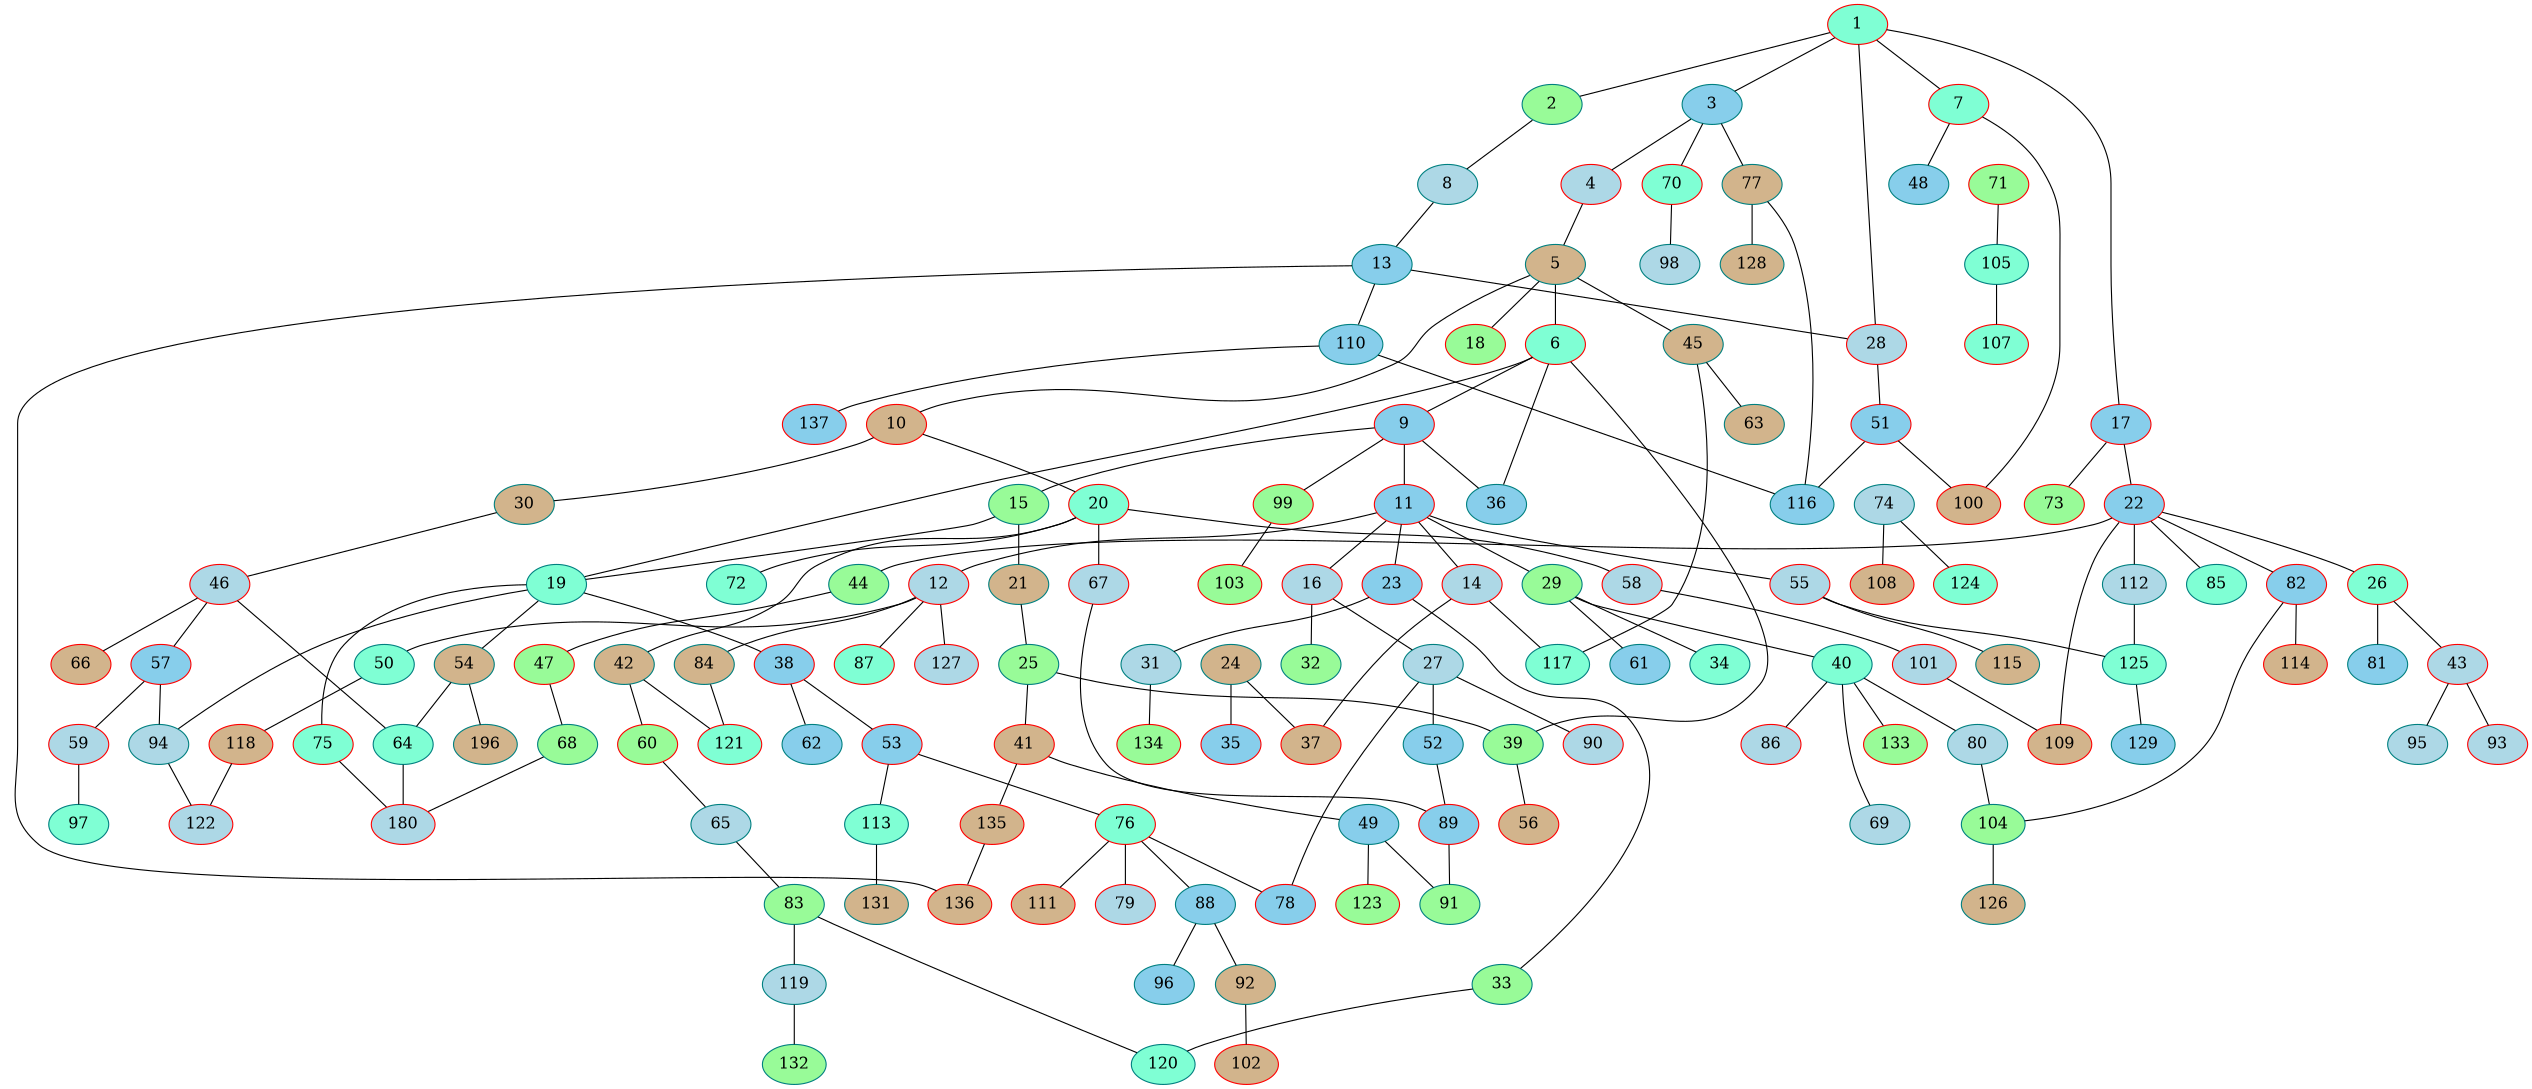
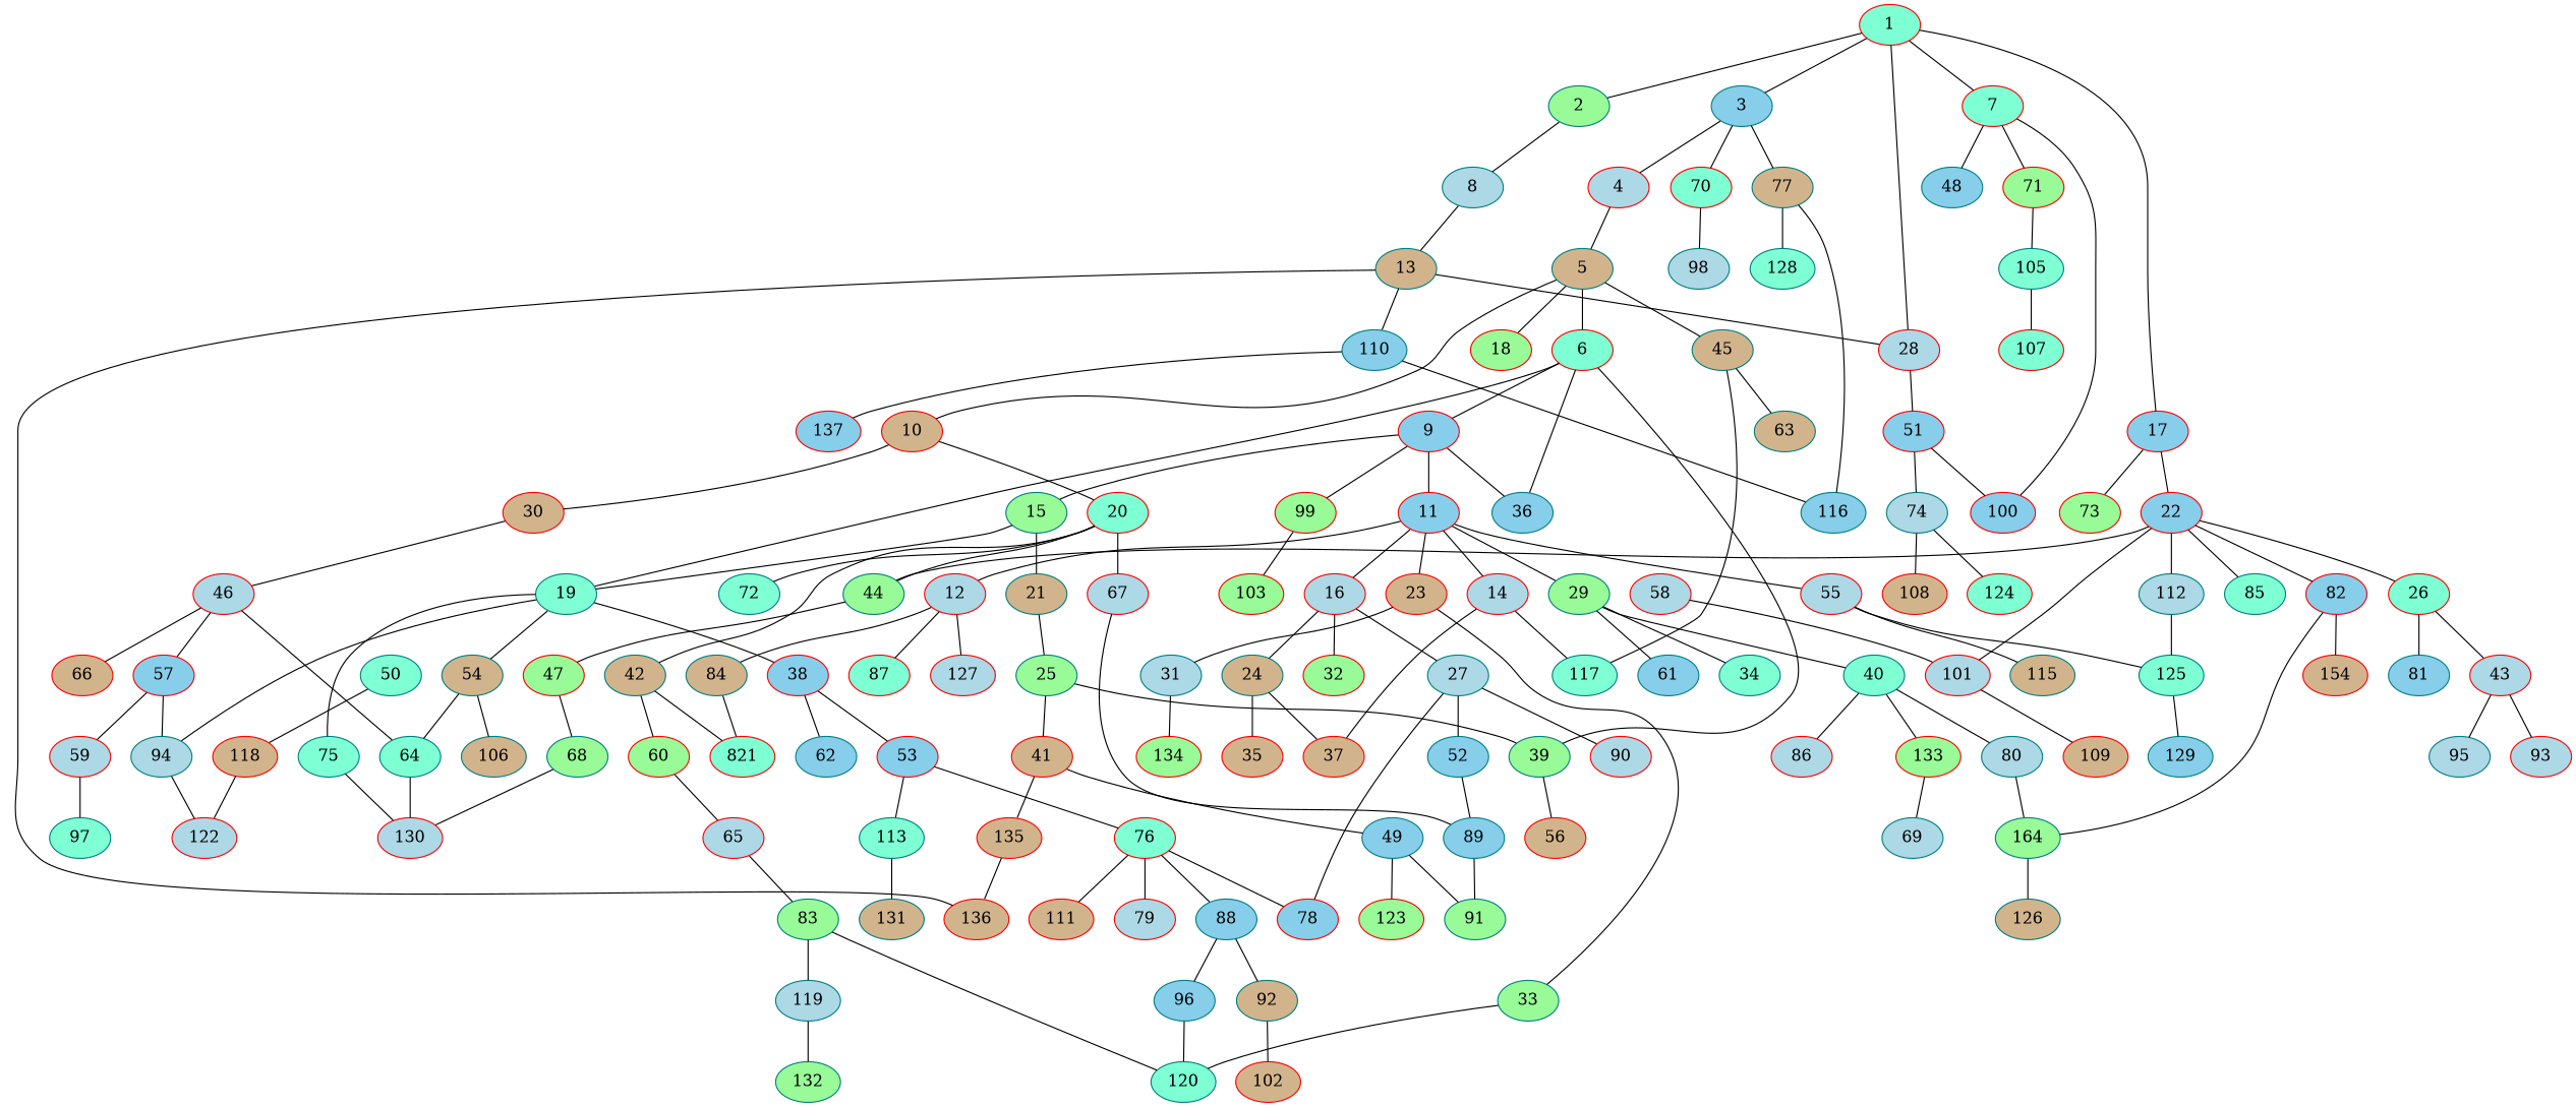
  graph {
    node [color=red fillcolor=lightblue style=filled]
    1 [fillcolor=aquamarine]
    2 [color=teal fillcolor=palegreen]
    3 [color=teal fillcolor=skyblue]
    7 [fillcolor=aquamarine]
    17 [fillcolor=skyblue]
    28
    8 [color=teal]
    4
    70 [fillcolor=aquamarine]
    77 [color=teal fillcolor=tan]
    48 [color=teal fillcolor=skyblue]
    71 [fillcolor=palegreen]
-   100 [fillcolor=tan]
+   100 [fillcolor=skyblue]
    22 [fillcolor=skyblue]
    73 [fillcolor=palegreen]
    51 [fillcolor=skyblue]
-   13 [color=teal fillcolor=skyblue]
+   13 [color=teal fillcolor=tan]
    5 [color=teal fillcolor=tan]
    98 [color=teal]
    116 [color=teal fillcolor=skyblue]
-   128 [color=teal fillcolor=tan]
+   128 [color=teal fillcolor=aquamarine]
    6 [fillcolor=aquamarine]
    10 [fillcolor=tan]
    18 [fillcolor=palegreen]
    45 [color=teal fillcolor=tan]
    9 [fillcolor=skyblue]
    19 [color=teal fillcolor=aquamarine]
    36 [color=teal fillcolor=skyblue]
    39 [color=teal fillcolor=palegreen]
    20 [fillcolor=aquamarine]
-   30 [color=teal fillcolor=tan]
+   30 [fillcolor=tan]
    117 [color=teal fillcolor=aquamarine]
    63 [color=teal fillcolor=tan]
    11 [fillcolor=skyblue]
    15 [color=teal fillcolor=palegreen]
    99 [fillcolor=palegreen]
    38 [fillcolor=skyblue]
    54 [color=teal fillcolor=tan]
-   75 [fillcolor=aquamarine]
+   75 [color=teal fillcolor=aquamarine]
    94 [color=teal]
    56 [fillcolor=tan]
    105 [color=teal fillcolor=aquamarine]
    110 [color=teal fillcolor=skyblue]
    136 [fillcolor=tan]
    12
    14
    16
-   23 [fillcolor=skyblue]
+   23 [fillcolor=tan]
    29 [color=teal fillcolor=palegreen]
    55
    21 [color=teal fillcolor=tan]
    103 [fillcolor=palegreen]
    42 [color=teal fillcolor=tan]
    58
    67
    72 [color=teal fillcolor=aquamarine]
    46
    50 [color=teal fillcolor=aquamarine]
    84 [color=teal fillcolor=tan]
    87 [fillcolor=aquamarine]
    127
    37 [fillcolor=tan]
    24 [color=teal fillcolor=tan]
    27 [color=teal]
-   32 [color=teal fillcolor=palegreen]
+   32 [fillcolor=palegreen]
    31 [color=teal]
    33 [color=teal fillcolor=palegreen]
    34 [color=teal fillcolor=aquamarine]
    40 [color=teal fillcolor=aquamarine]
    61 [color=teal fillcolor=skyblue]
    115 [color=teal fillcolor=tan]
    125 [color=teal fillcolor=aquamarine]
    118 [fillcolor=tan]
-   121 [fillcolor=aquamarine]
+   121 [fillcolor=aquamarine label=821]
    137 [fillcolor=skyblue]
    25 [color=teal fillcolor=palegreen]
-   35 [fillcolor=skyblue]
+   35 [fillcolor=tan]
    52 [color=teal fillcolor=skyblue]
    78 [fillcolor=skyblue]
    90
    26 [fillcolor=aquamarine]
    44 [color=teal fillcolor=palegreen]
    82 [fillcolor=skyblue]
    85 [color=teal fillcolor=aquamarine]
    109 [fillcolor=tan]
    112 [color=teal]
    53 [fillcolor=skyblue]
    62 [color=teal fillcolor=skyblue]
    64 [color=teal fillcolor=aquamarine]
-   106 [color=teal fillcolor=tan label=196]
-   130 [label=180]
+   106 [color=teal fillcolor=tan]
+   130
    122
    60 [fillcolor=palegreen]
    101
-   89 [fillcolor=skyblue]
+   89 [color=teal fillcolor=skyblue]
    41 [fillcolor=tan]
    43
    81 [color=teal fillcolor=skyblue]
    47 [fillcolor=palegreen]
-   104 [color=teal fillcolor=palegreen]
-   114 [fillcolor=tan]
+   104 [color=teal fillcolor=palegreen label=164]
+   114 [fillcolor=tan label=154]
    134 [fillcolor=palegreen]
    120 [color=teal fillcolor=aquamarine]
    49 [color=teal fillcolor=skyblue]
    135 [fillcolor=tan]
    93
    95 [color=teal]
    74 [color=teal]
    69 [color=teal]
    80 [color=teal]
    86
    133 [fillcolor=palegreen]
    57 [fillcolor=skyblue]
    66 [fillcolor=tan]
    76 [fillcolor=aquamarine]
    113 [color=teal fillcolor=aquamarine]
    91 [color=teal fillcolor=palegreen]
    123 [fillcolor=palegreen]
-   65 [color=teal]
+   65
    68 [color=teal fillcolor=palegreen]
    59
    108 [fillcolor=tan]
    124 [fillcolor=aquamarine]
    79
    88 [color=teal fillcolor=skyblue]
    111 [fillcolor=tan]
    131 [color=teal fillcolor=tan]
    129 [color=teal fillcolor=skyblue]
    97 [color=teal fillcolor=aquamarine]
    83 [color=teal fillcolor=palegreen]
    119 [color=teal]
    107 [fillcolor=aquamarine]
    92 [color=teal fillcolor=tan]
    96 [color=teal fillcolor=skyblue]
    126 [color=teal fillcolor=tan]
    132 [color=teal fillcolor=palegreen]
    102 [fillcolor=tan]
    1 -- 2
    1 -- 3
    1 -- 7
    1 -- 17
    1 -- 28
    2 -- 8
    3 -- 4
    3 -- 70
    3 -- 77
    7 -- 48
+   7 -- 71
    7 -- 100
    17 -- 22
    17 -- 73
    28 -- 51
    8 -- 13
    4 -- 5
    70 -- 98
    77 -- 116
    77 -- 128
    71 -- 105
    22 -- 26
    22 -- 44
    22 -- 82
    22 -- 85
-   22 -- 109
+   22 -- 101
    22 -- 112
    51 -- 100
-   51 -- 116
+   51 -- 74
    13 -- 28
    13 -- 110
    13 -- 136
    5 -- 6
    5 -- 10
    5 -- 18
    5 -- 45
    6 -- 9
    6 -- 19
    6 -- 36
    6 -- 39
    10 -- 20
    10 -- 30
    45 -- 117
    45 -- 63
    9 -- 36
    9 -- 11
    9 -- 15
    9 -- 99
    19 -- 38
    19 -- 54
    19 -- 75
    19 -- 94
    39 -- 56
    20 -- 42
-   20 -- 58
+   20 -- 44
    20 -- 67
    20 -- 72
    30 -- 46
    11 -- 12
    11 -- 14
    11 -- 16
    11 -- 23
    11 -- 29
    11 -- 55
    15 -- 19
    15 -- 21
    99 -- 103
    38 -- 53
    38 -- 62
    54 -- 64
    54 -- 106
    75 -- 130
    94 -- 122
    105 -- 107
    110 -- 116
    110 -- 137
-   12 -- 50
    12 -- 84
    12 -- 87
    12 -- 127
    14 -- 117
    14 -- 37
+   16 -- 24
    16 -- 27
    16 -- 32
    23 -- 31
    23 -- 33
    29 -- 34
    29 -- 40
    29 -- 61
    55 -- 115
    55 -- 125
    21 -- 25
    42 -- 121
    42 -- 60
    58 -- 101
    67 -- 89
    46 -- 64
    46 -- 57
    46 -- 66
    50 -- 118
    84 -- 121
    24 -- 37
    24 -- 35
    27 -- 52
    27 -- 78
    27 -- 90
    31 -- 134
    33 -- 120
-   40 -- 69
+   133 -- 69
    40 -- 80
    40 -- 86
    40 -- 133
    125 -- 129
    118 -- 122
    25 -- 39
    25 -- 41
    52 -- 89
    26 -- 43
    26 -- 81
    44 -- 47
    82 -- 104
    82 -- 114
    112 -- 125
    53 -- 76
    53 -- 113
    64 -- 130
    60 -- 65
    101 -- 109
    89 -- 91
    41 -- 49
    41 -- 135
    43 -- 93
    43 -- 95
    47 -- 68
    104 -- 126
    49 -- 91
    49 -- 123
    135 -- 136
    74 -- 108
    74 -- 124
    80 -- 104
    57 -- 94
    57 -- 59
    76 -- 78
    76 -- 79
    76 -- 88
    76 -- 111
    113 -- 131
    65 -- 83
    68 -- 130
    59 -- 97
    88 -- 92
    88 -- 96
    83 -- 120
    83 -- 119
    119 -- 132
    92 -- 102
+   96 -- 120
  }
